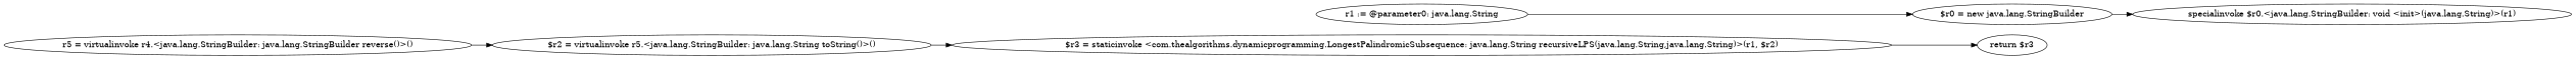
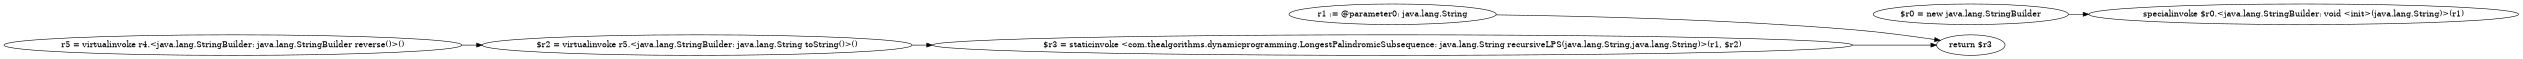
  digraph {
    rankdir=LR
    "r1 := @parameter0: java.lang.String"
    "$r0 = new java.lang.StringBuilder"
    "specialinvoke $r0.<java.lang.StringBuilder: void <init>(java.lang.String)>(r1)"
    "r5 = virtualinvoke r4.<java.lang.StringBuilder: java.lang.StringBuilder reverse()>()"
    "$r2 = virtualinvoke r5.<java.lang.StringBuilder: java.lang.String toString()>()"
    "$r3 = staticinvoke <com.thealgorithms.dynamicprogramming.LongestPalindromicSubsequence: java.lang.String recursiveLPS(java.lang.String,java.lang.String)>(r1, $r2)"
    "return $r3"
-   "r1 := @parameter0: java.lang.String" -> "$r0 = new java.lang.StringBuilder"
+   "r1 := @parameter0: java.lang.String" -> "return $r3"
    "$r0 = new java.lang.StringBuilder" -> "specialinvoke $r0.<java.lang.StringBuilder: void <init>(java.lang.String)>(r1)"
    "r5 = virtualinvoke r4.<java.lang.StringBuilder: java.lang.StringBuilder reverse()>()" -> "$r2 = virtualinvoke r5.<java.lang.StringBuilder: java.lang.String toString()>()"
    "$r2 = virtualinvoke r5.<java.lang.StringBuilder: java.lang.String toString()>()" -> "$r3 = staticinvoke <com.thealgorithms.dynamicprogramming.LongestPalindromicSubsequence: java.lang.String recursiveLPS(java.lang.String,java.lang.String)>(r1, $r2)"
    "$r3 = staticinvoke <com.thealgorithms.dynamicprogramming.LongestPalindromicSubsequence: java.lang.String recursiveLPS(java.lang.String,java.lang.String)>(r1, $r2)" -> "return $r3"
  }
